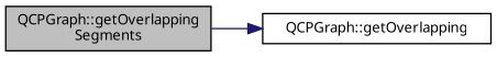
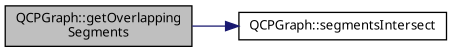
  digraph {
    rankdir=LR
    fontname="Noto Sans"
    node [color=black fontname="Noto Sans" fontsize=10 shape=record style=filled]
    n1 [fillcolor=grey75 fontcolor=black height=0.2 label="QCPGraph::getOverlapping\lSegments" width=0.4]
-   n2 [fillcolor=white height=0.2 label="QCPGraph::getOverlapping" width=0.4]
+   n2 [fillcolor=white height=0.2 label="QCPGraph::segmentsIntersect" width=0.4]
    n1 -> n2 [color=midnightblue fontname="Noto Sans" fontsize=10 labelfontname=Helvetica labelfontsize=10 style=solid]
  }
